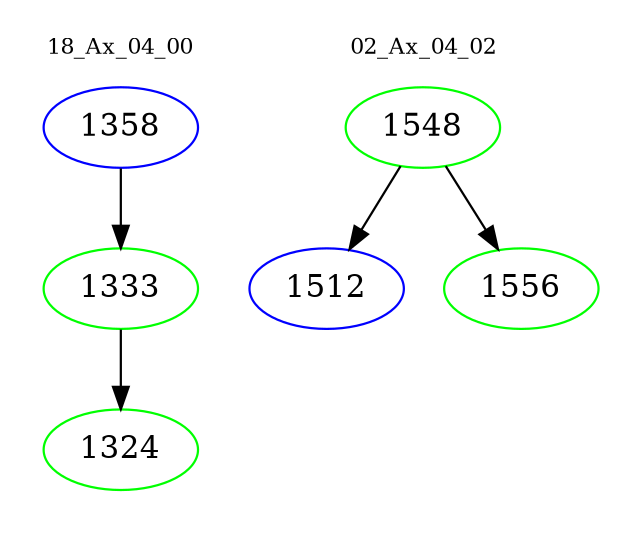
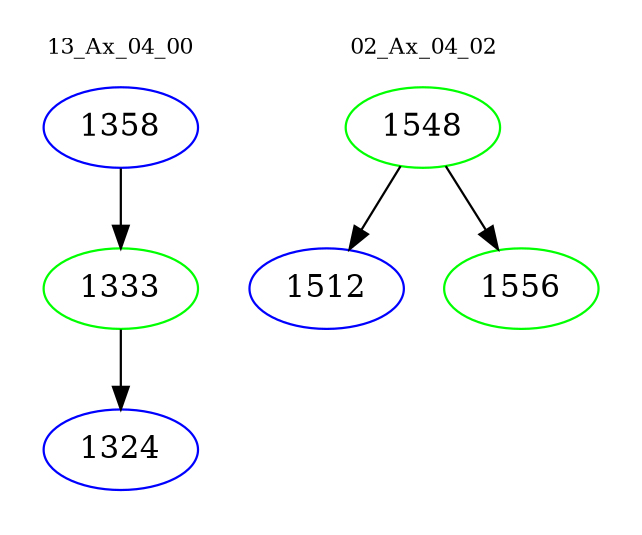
  digraph {
    node [color=green]
    edge [color=black]
    n1 [label=1333]
-   n2 [label=1324]
+   n2 [color=blue label=1324]
    n3 [color=blue label=1358]
    n4 [label=1548]
    n5 [color=blue label=1512]
    n6 [label=1556]
    subgraph cluster_1 {
      color=white
      fontsize=10
-     label="18_Ax_04_00"
+     label="13_Ax_04_00"
      n1
      n2
      n3
    }
    subgraph cluster_2 {
      color=white
      fontsize=10
      label="02_Ax_04_02"
      n4
      n5
      n6
    }
    n1 -> n2
    n3 -> n1
    n4 -> n5
    n4 -> n6
  }
